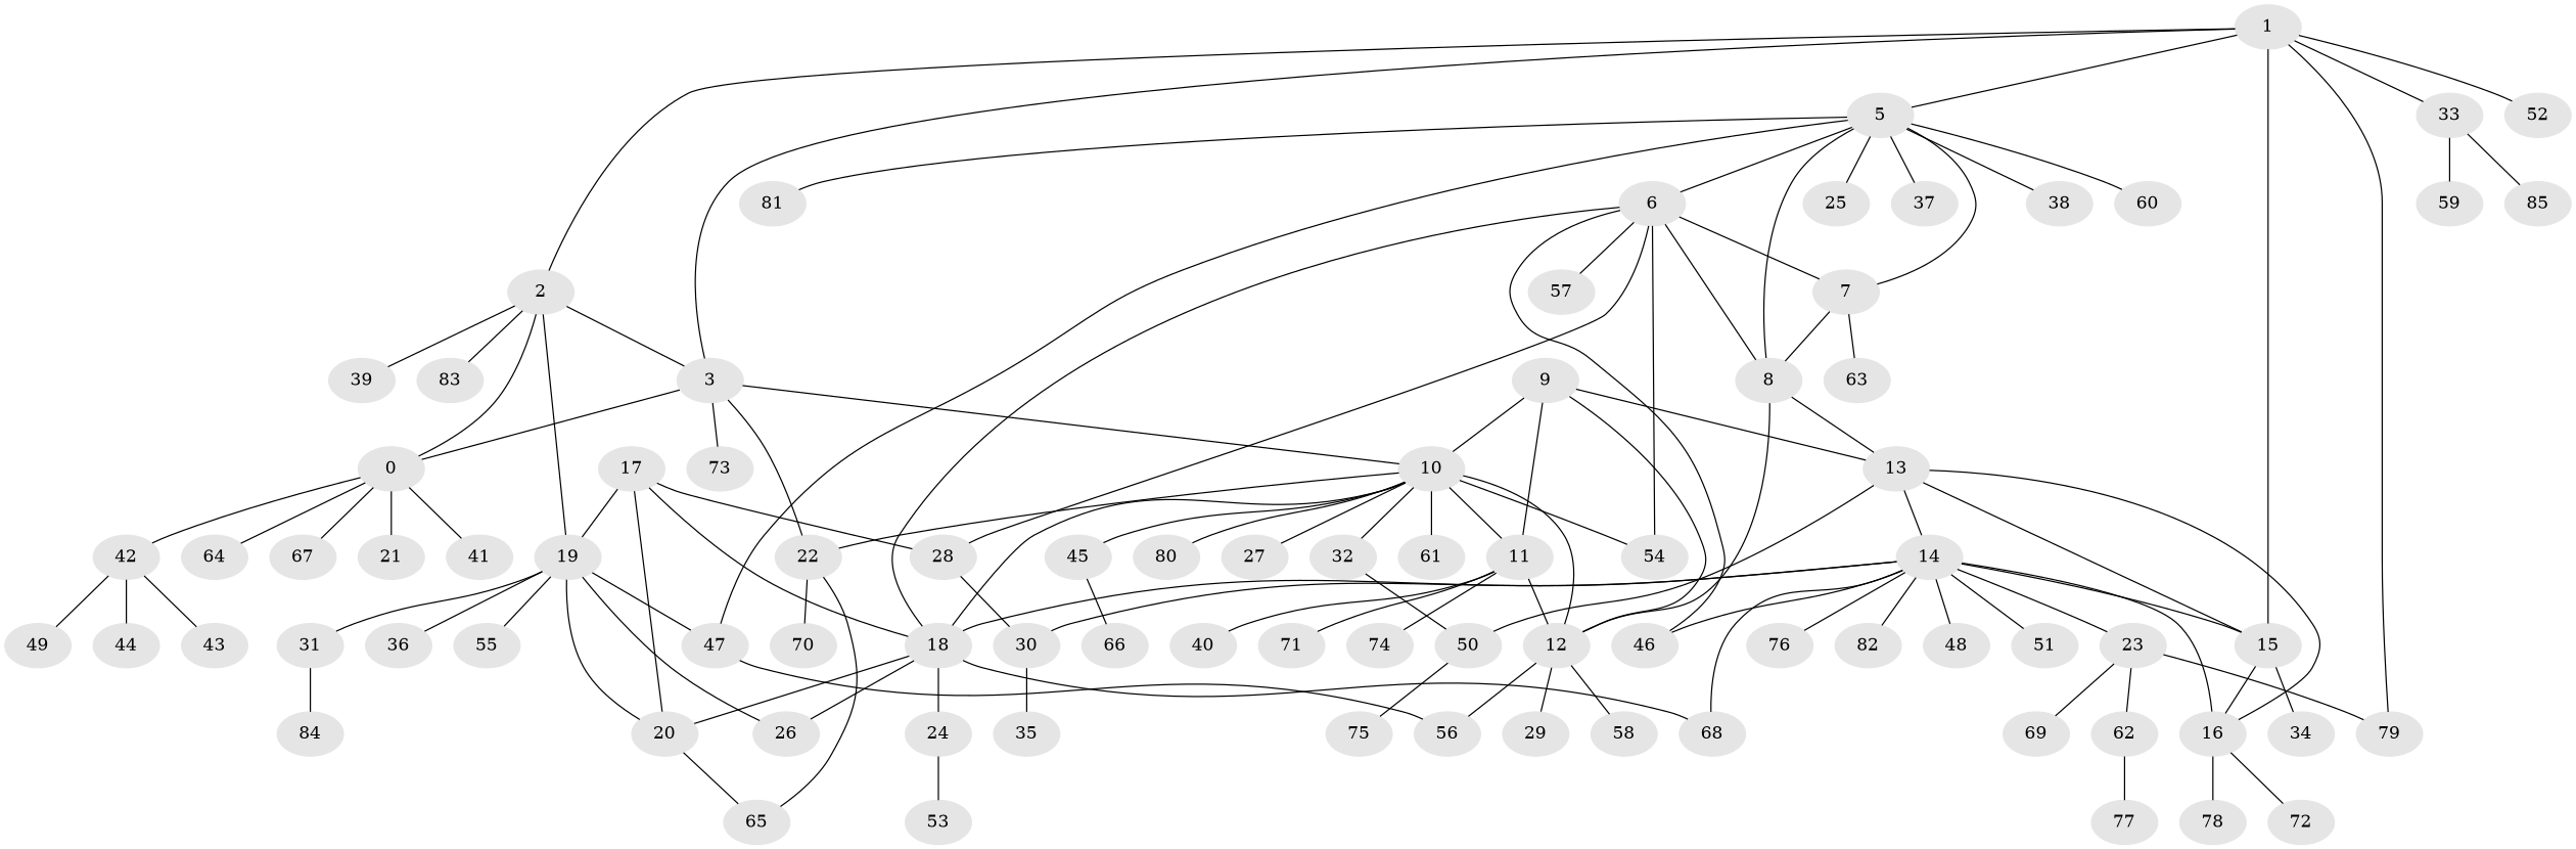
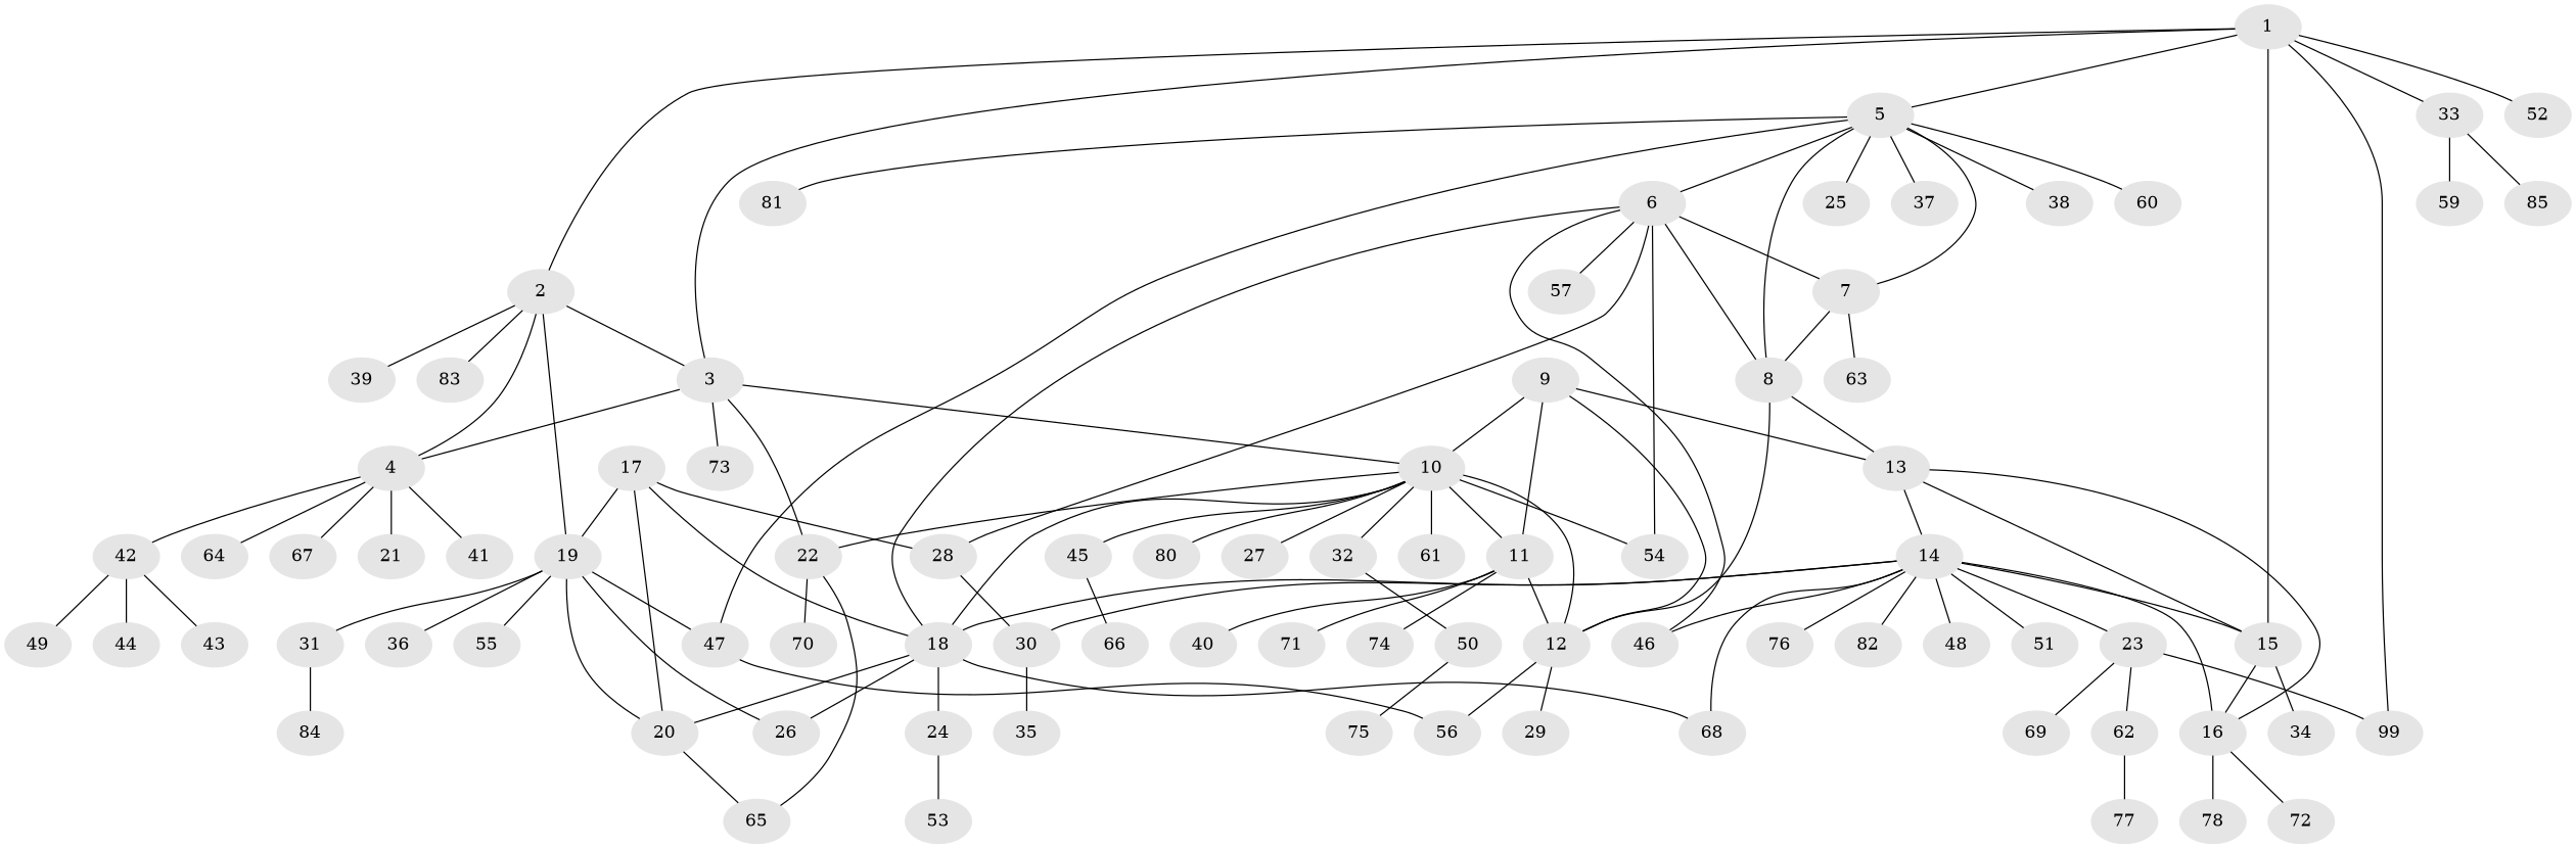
  graph {
    fontname="DejaVu Serif"
    node [color=gray90 fontname="DejaVu Serif" style=filled]
    edge [fontname="DejaVu Serif"]
    1
    2
    3
    5
    15
    33
    52
-   79
-   4 [label=0]
+   79 [label=99]
+   4
    19
    39
    83
    10
    22
    73
    21
    41
    42
    64
    67
    6
    7
    8
    25
    37
    38
    47
    60
    81
    16
    34
    59
    85
    20
    26
    31
    36
    55
    18
    54
    12
    11
    27
    32
    45
    61
    80
    65
    70
    43
    44
    49
    28
    46
    57
    63
    13
    56
    68
    24
    30
    29
-   58
    14
    50
    9
    40
    71
    74
    66
    23
    48
    51
    76
    82
    72
    78
    75
    62
    69
    35
    17
    53
    84
    77
    1 -- 2
    1 -- 3
    1 -- 5
    1 -- 15
    1 -- 33
    1 -- 52
    1 -- 79
    2 -- 3
    2 -- 4
    2 -- 19
    2 -- 39
    2 -- 83
    3 -- 4
    3 -- 10
    3 -- 22
    3 -- 73
    5 -- 6
    5 -- 7
    5 -- 8
    5 -- 25
    5 -- 37
    5 -- 38
    5 -- 47
    5 -- 60
    5 -- 81
    15 -- 16
    15 -- 34
    33 -- 59
    33 -- 85
    4 -- 21
    4 -- 41
    4 -- 42
    4 -- 64
    4 -- 67
    19 -- 47
    19 -- 20
    19 -- 26
    19 -- 31
    19 -- 36
    19 -- 55
    10 -- 22
    10 -- 18
    10 -- 54
    10 -- 12
    10 -- 11
    10 -- 27
    10 -- 32
    10 -- 45
    10 -- 61
    10 -- 80
    22 -- 65
    22 -- 70
    42 -- 43
    42 -- 44
    42 -- 49
    6 -- 7
    6 -- 8
    6 -- 18
    6 -- 54
    6 -- 28
    6 -- 46
    6 -- 57
    7 -- 8
    7 -- 63
    8 -- 12
    8 -- 13
    47 -- 56
    16 -- 72
    16 -- 78
    20 -- 65
    31 -- 84
    18 -- 20
    18 -- 26
    18 -- 68
    18 -- 24
    12 -- 56
    12 -- 29
-   12 -- 58
    11 -- 12
    11 -- 40
    11 -- 71
    11 -- 74
    32 -- 50
    45 -- 66
    28 -- 30
    13 -- 15
    13 -- 16
    13 -- 14
-   13 -- 50
    24 -- 53
    30 -- 35
    14 -- 15
    14 -- 16
    14 -- 18
    14 -- 46
    14 -- 68
    14 -- 30
    14 -- 23
    14 -- 48
    14 -- 51
    14 -- 76
    14 -- 82
    50 -- 75
    9 -- 10
    9 -- 12
    9 -- 11
    9 -- 13
    23 -- 79
    23 -- 62
    23 -- 69
    62 -- 77
    17 -- 19
    17 -- 20
    17 -- 18
    17 -- 28
  }
